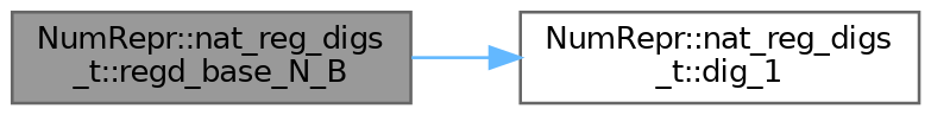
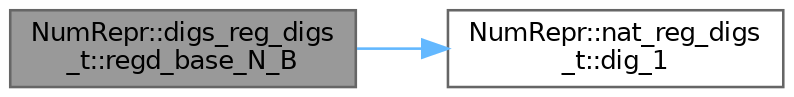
  digraph {
    rankdir=LR
    node [fontname=Helvetica fontsize=10 shape=box style=filled]
-   n1 [color=gray40 fillcolor=grey60 fontcolor=black height=0.2 label="NumRepr::nat_reg_digs\l_t::regd_base_N_B" width=0.4]
+   n1 [color=gray40 fillcolor=grey60 fontcolor=black height=0.2 label="NumRepr::digs_reg_digs\l_t::regd_base_N_B" width=0.4]
    n2 [color=grey40 fillcolor=white height=0.2 label="NumRepr::nat_reg_digs\l_t::dig_1" width=0.4]
    n1 -> n2 [color=steelblue1 fontname=Helvetica fontsize=10 labelfontname=Helvetica labelfontsize=10 style=solid]
  }
